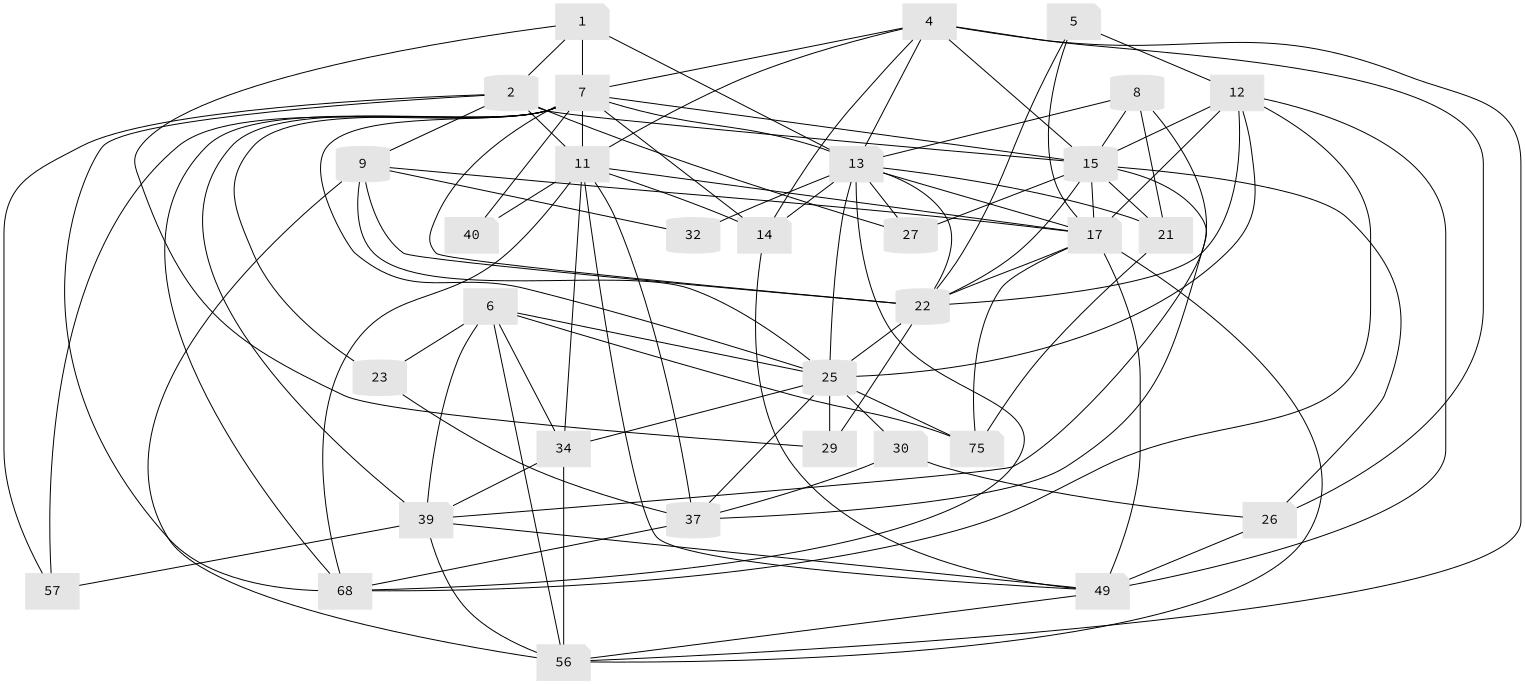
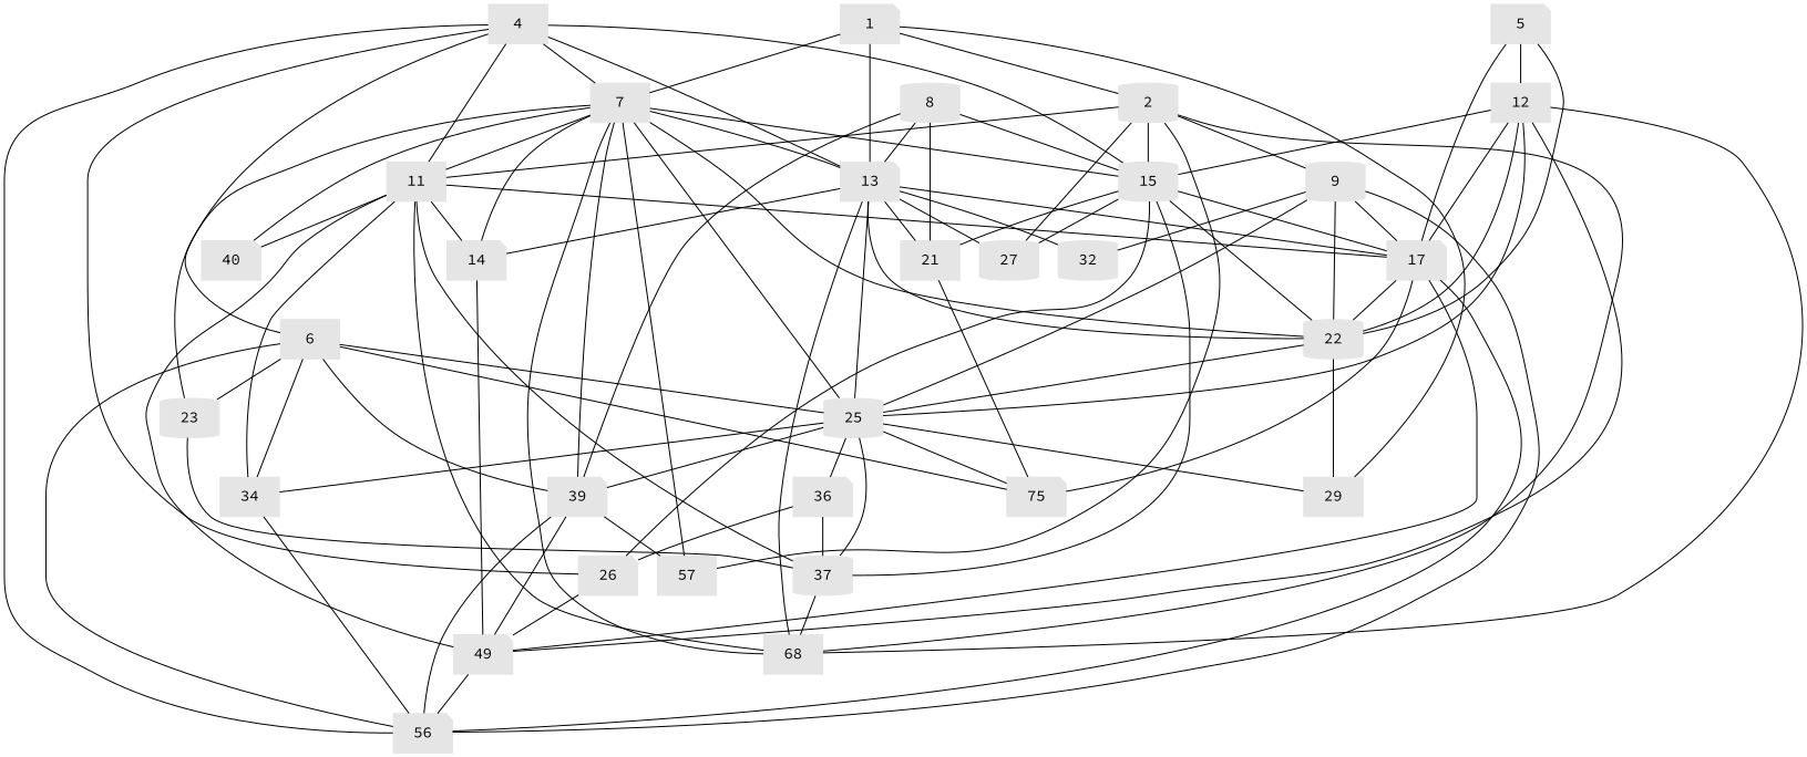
  graph {
    fontname="Source Code Pro"
    node [color=gray90 fontname="Source Code Pro" shape=note style=filled]
    edge [fontname="Source Code Pro"]
    1 [super="+55+19"]
    2 [shape=cylinder super="+51"]
    7 [shape=box super="+49+10+24+43"]
    13 [super="+28+38+67"]
    29 [shape=box]
    15 [shape=cylinder super="+54+73"]
    n7 [label=9 shape=cylinder super="+9+48"]
    11 [shape=box super="+47+45"]
    27 [shape=cylinder]
    57 [shape=box]
    68 [shape=box super="+74"]
    22 [shape=cylinder super="+42+71"]
    25 [shape=cylinder super="+31+26+33"]
    14 [super="+65+18"]
    23 [shape=cylinder super="+63"]
    39 [super="+72"]
    40
    17 [super="+50+44+77"]
    32 [shape=cylinder]
    21 [shape=box]
    n21 [label=26]
    37 [shape=cylinder]
    56 [super="+69"]
    34 [shape=box]
    n25 [label=49 super="+76"]
    75 [super="+78"]
-   30 [super="+66"]
+   30 [super="+66" label=36]
    4 [shape=box super="+41"]
    12 [shape=box super="+59"]
    5
    6 [shape=box super="+16+20"]
    8 [shape=cylinder super="+35"]
    1 -- 2
    1 -- 7
    1 -- 13 [weight=2]
    1 -- 29
    2 -- 15
    2 -- n7
    2 -- 11
    2 -- 27
    2 -- 57
    2 -- 68
    7 -- 13 [weight=3]
    7 -- 15
    7 -- 11
    7 -- 57
    7 -- 68
    7 -- 22
    7 -- 25
    7 -- 14
    7 -- 23
    7 -- 39
    7 -- 40
    13 -- 27
    13 -- 68
    13 -- 22 [weight=2]
    13 -- 25
    13 -- 14
    13 -- 17 [weight=2]
    13 -- 32
    13 -- 21
    15 -- 27 [weight=2]
    15 -- 22 [weight=3]
    15 -- 17
    15 -- 21
    15 -- n21
    15 -- 37
    n7 -- 22
    n7 -- 25
    n7 -- 17
    n7 -- 32
    n7 -- 56
    11 -- 68
    11 -- 14
    11 -- 40
    11 -- 17
    11 -- 37
    11 -- 34 [weight=2]
    11 -- n25
    22 -- 29
    22 -- 25
    25 -- 29
-   34 -- 39
+   25 -- 39
    25 -- 37
    25 -- 34
    25 -- 75
    25 -- 30
    14 -- n25
    23 -- 37
    39 -- 57
    39 -- 56
    39 -- n25
    17 -- 22
    17 -- 56
    17 -- n25
    17 -- 75
    21 -- 75 [weight=2]
    n21 -- n25
    37 -- 68
    34 -- 56
    n25 -- 56
    30 -- n21
    30 -- 37
    4 -- 7
    4 -- 13
    4 -- 15 [weight=2]
    4 -- 11
-   4 -- 14
+   4 -- 6
    4 -- n21
    4 -- 56
    12 -- 15 [weight=2]
    12 -- 68
    12 -- 22
    12 -- 25
    12 -- 17
    12 -- n25
    5 -- 22
    5 -- 17
    5 -- 12
    6 -- 25
    6 -- 23
    6 -- 39
    6 -- 56
    6 -- 34
    6 -- 75
    8 -- 13
    8 -- 15
    8 -- 39
    8 -- 21
  }
